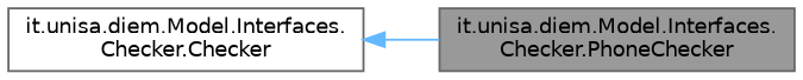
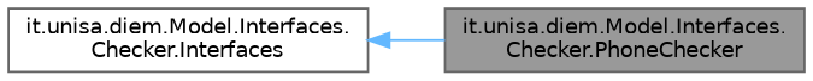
  digraph {
    rankdir=LR
    node [color=gray40 fontname=Helvetica fontsize=10 shape=box style=filled]
    n1 [fillcolor=grey60 fontcolor=black height=0.2 label="it.unisa.diem.Model.Interfaces.\lChecker.PhoneChecker" width=0.4]
-   n2 [fillcolor=white height=0.2 label="it.unisa.diem.Model.Interfaces.\lChecker.Checker" width=0.4]
+   n2 [fillcolor=white height=0.2 label="it.unisa.diem.Model.Interfaces.\lChecker.Interfaces" width=0.4]
    n2 -> n1 [color=steelblue1 dir=back fontname=Helvetica fontsize=10 labelfontname=Helvetica labelfontsize=10 style=solid]
  }
